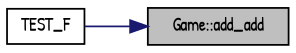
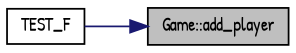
  digraph {
    rankdir=RL
    fontname="Patrick Hand"
    node [color=black fontname="Patrick Hand" fontsize=10 shape=record style=filled]
-   n1 [fillcolor=grey75 fontcolor=black height=0.2 label="Game::add_add" width=0.4]
+   n1 [fillcolor=grey75 fontcolor=black height=0.2 label="Game::add_player" width=0.4]
    n2 [fillcolor=white height=0.2 label=TEST_F width=0.4]
    n1 -> n2 [color=midnightblue dir=back fontname="Patrick Hand" fontsize=10 labelfontname=Helvetica labelfontsize=10 style=solid]
  }
